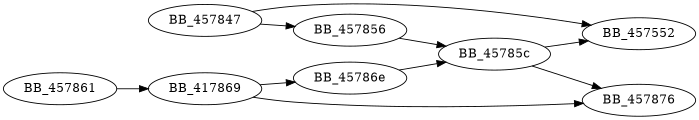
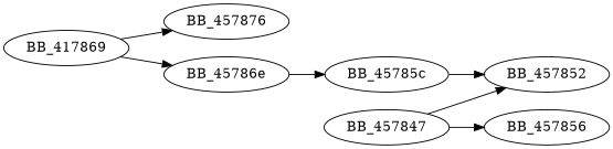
  digraph {
    rankdir=LR
    BB_457847
-   BB_457852 [label=BB_457552]
+   BB_457852
    BB_457856
    BB_45785c
    BB_457876
    n6 [label=BB_417869]
-   BB_457861
    BB_45786e
    BB_457847 -> BB_457852
    BB_457847 -> BB_457856
-   BB_457856 -> BB_45785c
    BB_45785c -> BB_457852
-   BB_45785c -> BB_457876
    n6 -> BB_457876
    n6 -> BB_45786e
-   BB_457861 -> n6
    BB_45786e -> BB_45785c
  }
